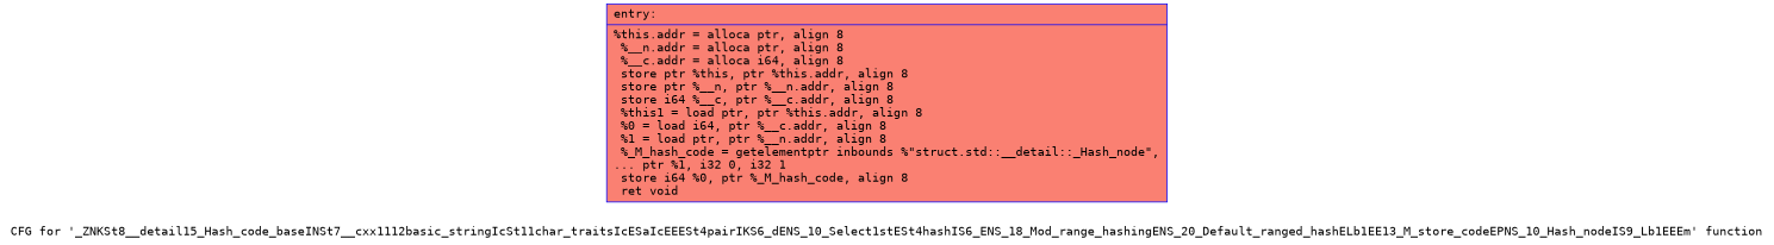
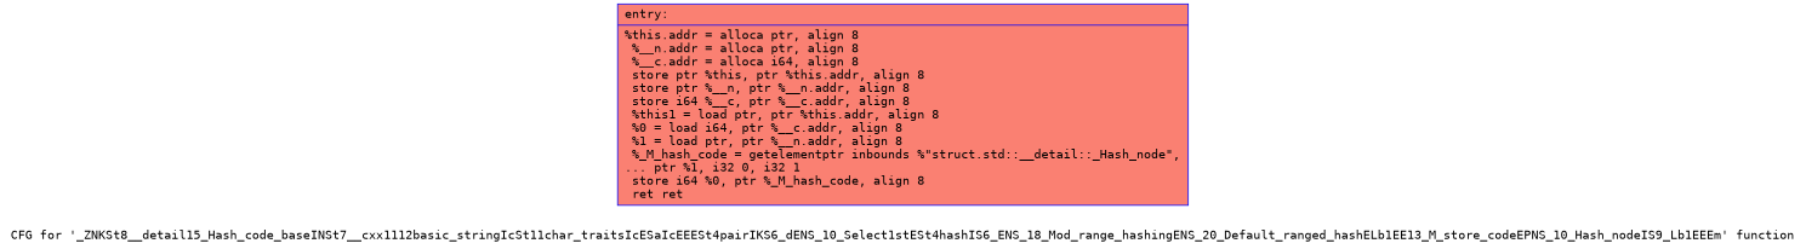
  digraph {
    label="CFG for '_ZNKSt8__detail15_Hash_code_baseINSt7__cxx1112basic_stringIcSt11char_traitsIcESaIcEEESt4pairIKS6_dENS_10_Select1stESt4hashIS6_ENS_18_Mod_range_hashingENS_20_Default_ranged_hashELb1EE13_M_store_codeEPNS_10_Hash_nodeIS9_Lb1EEEm' function"
    fontname="DejaVu Sans Mono"
-   n1 [color=blue fillcolor=salmon fontname="DejaVu Sans Mono" label="{entry:\l|  %this.addr = alloca ptr, align 8\l  %__n.addr = alloca ptr, align 8\l  %__c.addr = alloca i64, align 8\l  store ptr %this, ptr %this.addr, align 8\l  store ptr %__n, ptr %__n.addr, align 8\l  store i64 %__c, ptr %__c.addr, align 8\l  %this1 = load ptr, ptr %this.addr, align 8\l  %0 = load i64, ptr %__c.addr, align 8\l  %1 = load ptr, ptr %__n.addr, align 8\l  %_M_hash_code = getelementptr inbounds %\"struct.std::__detail::_Hash_node\",\l... ptr %1, i32 0, i32 1\l  store i64 %0, ptr %_M_hash_code, align 8\l  ret void\l}" shape=record style=filled]
+   n1 [color=blue fillcolor=salmon fontname="DejaVu Sans Mono" label="{entry:\l|  %this.addr = alloca ptr, align 8\l  %__n.addr = alloca ptr, align 8\l  %__c.addr = alloca i64, align 8\l  store ptr %this, ptr %this.addr, align 8\l  store ptr %__n, ptr %__n.addr, align 8\l  store i64 %__c, ptr %__c.addr, align 8\l  %this1 = load ptr, ptr %this.addr, align 8\l  %0 = load i64, ptr %__c.addr, align 8\l  %1 = load ptr, ptr %__n.addr, align 8\l  %_M_hash_code = getelementptr inbounds %\"struct.std::__detail::_Hash_node\",\l... ptr %1, i32 0, i32 1\l  store i64 %0, ptr %_M_hash_code, align 8\l  ret ret\l}" shape=record style=filled]
  }
